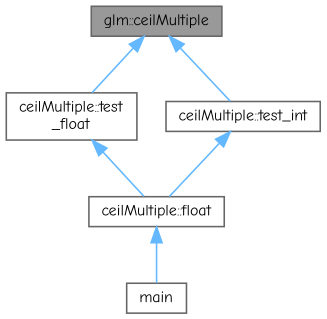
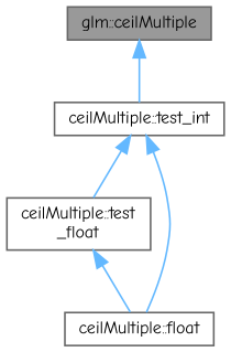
  digraph {
    fontname="Comic Neue"
    rankdir=TB
    node [color=grey40 fillcolor=white fontname="Comic Neue" fontsize=10 shape=box style=filled]
    edge [color=steelblue1 dir=back fontname="Comic Neue" fontsize=10 labelfontname=Helvetica labelfontsize=10 style=solid]
    n1 [color=gray40 fillcolor=grey60 fontcolor=black height=0.2 label="glm::ceilMultiple" width=0.4]
    n2 [height=0.2 label="ceilMultiple::test\l_float" width=0.4]
    n3 [height=0.2 label="ceilMultiple::test_int" width=0.4]
    n4 [height=0.2 label="ceilMultiple::float" width=0.4]
-   n5 [height=0.2 label=main width=0.4]
-   n1 -> n2
+   n3 -> n2
    n1 -> n3
    n2 -> n4
    n3 -> n4
-   n4 -> n5
  }
